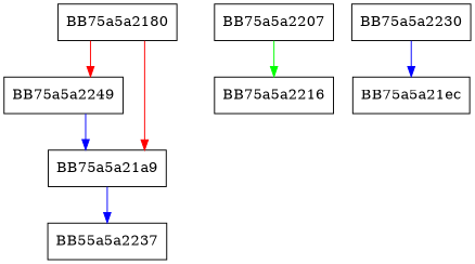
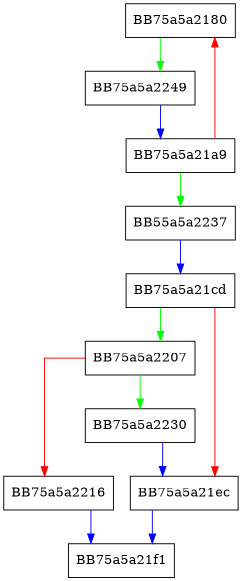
  digraph {
    splines=ortho
    node [shape=box]
    edge [color=blue]
    BB75a5a2180
    BB75a5a2249
    BB75a5a21a9
    n4 [label=BB55a5a2237]
+   BB75a5a21cd
    BB75a5a2207
    BB75a5a21ec
    BB75a5a2230
    BB75a5a2216
-   BB75a5a2180 -> BB75a5a2249 [color=red]
-   BB75a5a2180 -> BB75a5a21a9 [color=red]
+   BB75a5a21f1
+   BB75a5a2180 -> BB75a5a2249 [color=green]
+   BB75a5a21a9 -> BB75a5a2180 [color=red]
    BB75a5a2249 -> BB75a5a21a9
-   BB75a5a21a9 -> n4
-   BB75a5a2207 -> BB75a5a2216 [color=green]
+   BB75a5a21a9 -> n4 [color=green]
+   n4 -> BB75a5a21cd
+   BB75a5a21cd -> BB75a5a2207 [color=green]
+   BB75a5a21cd -> BB75a5a21ec [color=red]
+   BB75a5a2207 -> BB75a5a2230 [color=green]
+   BB75a5a2207 -> BB75a5a2216 [color=red]
+   BB75a5a21ec -> BB75a5a21f1
    BB75a5a2230 -> BB75a5a21ec
+   BB75a5a2216 -> BB75a5a21f1
  }
